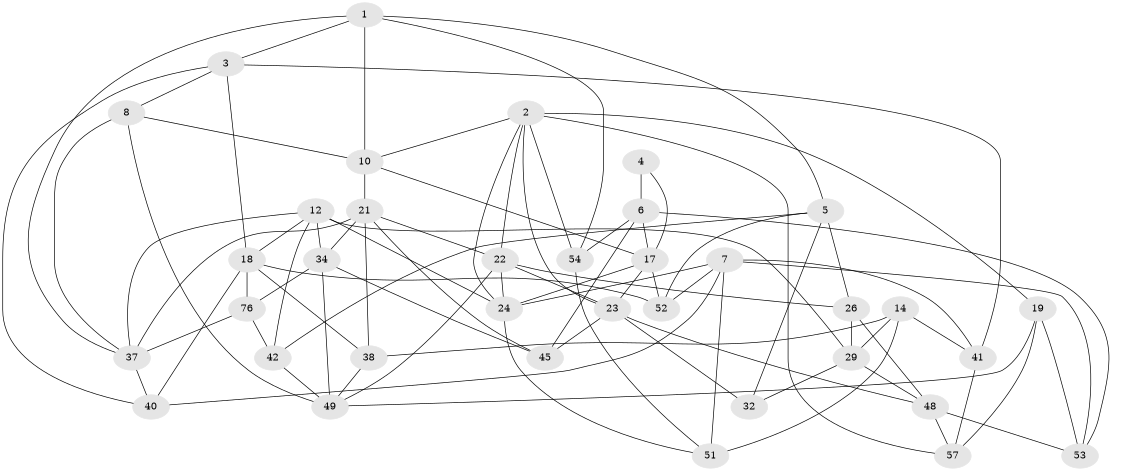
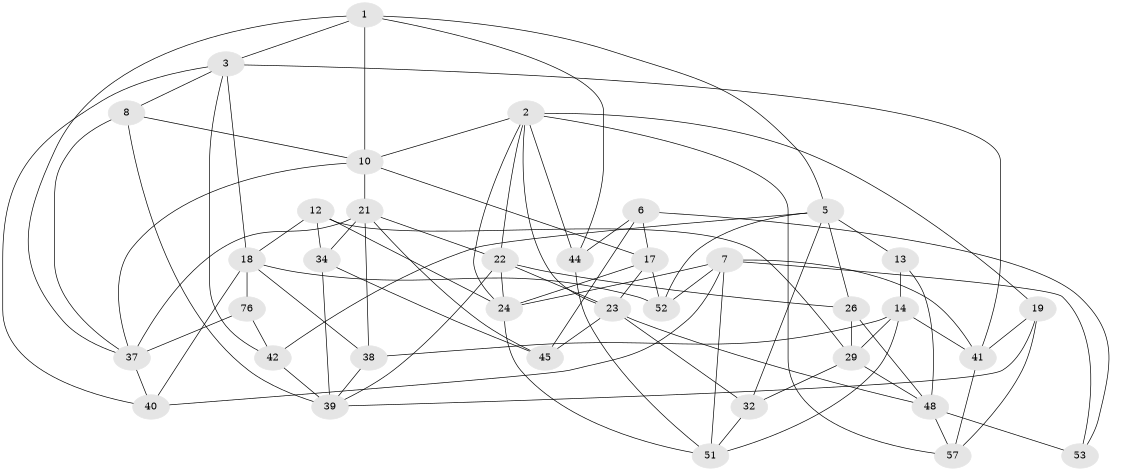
  graph {
    node [color=gray90 style=filled]
    1 [super="+43"]
    3 [super="+28"]
    5 [super="+9"]
    10 [super="+20"]
    37 [super="+55"]
-   44 [label=54]
+   44
    8
    18 [super="+25"]
    40
    41
    42
+   13
    26
    32
    52
    17 [super="+35"]
    21 [super="+33"]
    51 [super="+56"]
    2 [super="+47"]
    19
    22 [super="+27"]
    23 [super="+30"]
    57
    24 [super="+39"]
    53
-   49 [super="+54"]
+   49 [super="+54" label=39]
    45
    48 [super="+58"]
    38
    n30 [label=76]
    6 [super="+12"]
-   4
    14 [super="+15"]
    29 [super="+31"]
    7 [super="+50"]
    34 [super="+46"]
    n37 [label=12 super="+16"]
    1 -- 3
    1 -- 5
    1 -- 10 [weight=2]
    1 -- 37
    1 -- 44
    3 -- 8
    3 -- 18
    3 -- 40
    3 -- 41
-   n37 -- 42
+   3 -- 42
    5 -- 42
+   5 -- 13
    5 -- 26
    5 -- 32
    5 -- 52
    10 -- 17
    10 -- 21
    37 -- 40
    44 -- 51
    8 -- 10
    8 -- 37
    8 -- 49
    18 -- 40
    18 -- 52
    18 -- 38
    18 -- n30
    41 -- 57
    42 -- 49
+   13 -- 48
+   13 -- 14 [weight=2]
    26 -- 48
    26 -- 29
+   32 -- 51
    17 -- 52
    17 -- 23
    17 -- 24
    21 -- 37
    21 -- 22
    21 -- 45
    21 -- 38
    21 -- 34
    2 -- 10
    2 -- 44
    2 -- 19
    2 -- 22
    2 -- 23
    2 -- 57
    2 -- 24
    19 -- 57
-   19 -- 53
+   19 -- 41
    19 -- 49
    22 -- 26
    22 -- 23
    22 -- 24
    22 -- 49
    23 -- 32
    23 -- 45
    23 -- 48
    24 -- 51
    48 -- 57
    48 -- 53
    38 -- 49
    n30 -- 37
    n30 -- 42
    6 -- 44
    6 -- 17
    6 -- 53
    6 -- 45
-   4 -- 17
-   4 -- 6 [weight=2]
    14 -- 41
    14 -- 51
    14 -- 38
    14 -- 29
    29 -- 32
    29 -- 48
    7 -- 40
    7 -- 41
    7 -- 52
    7 -- 51
    7 -- 24
    7 -- 53
    34 -- 49
    34 -- 45
-   34 -- n30
-   n37 -- 37
+   10 -- 37
    n37 -- 18
    n37 -- 24
    n37 -- 29
    n37 -- 34 [weight=2]
  }
